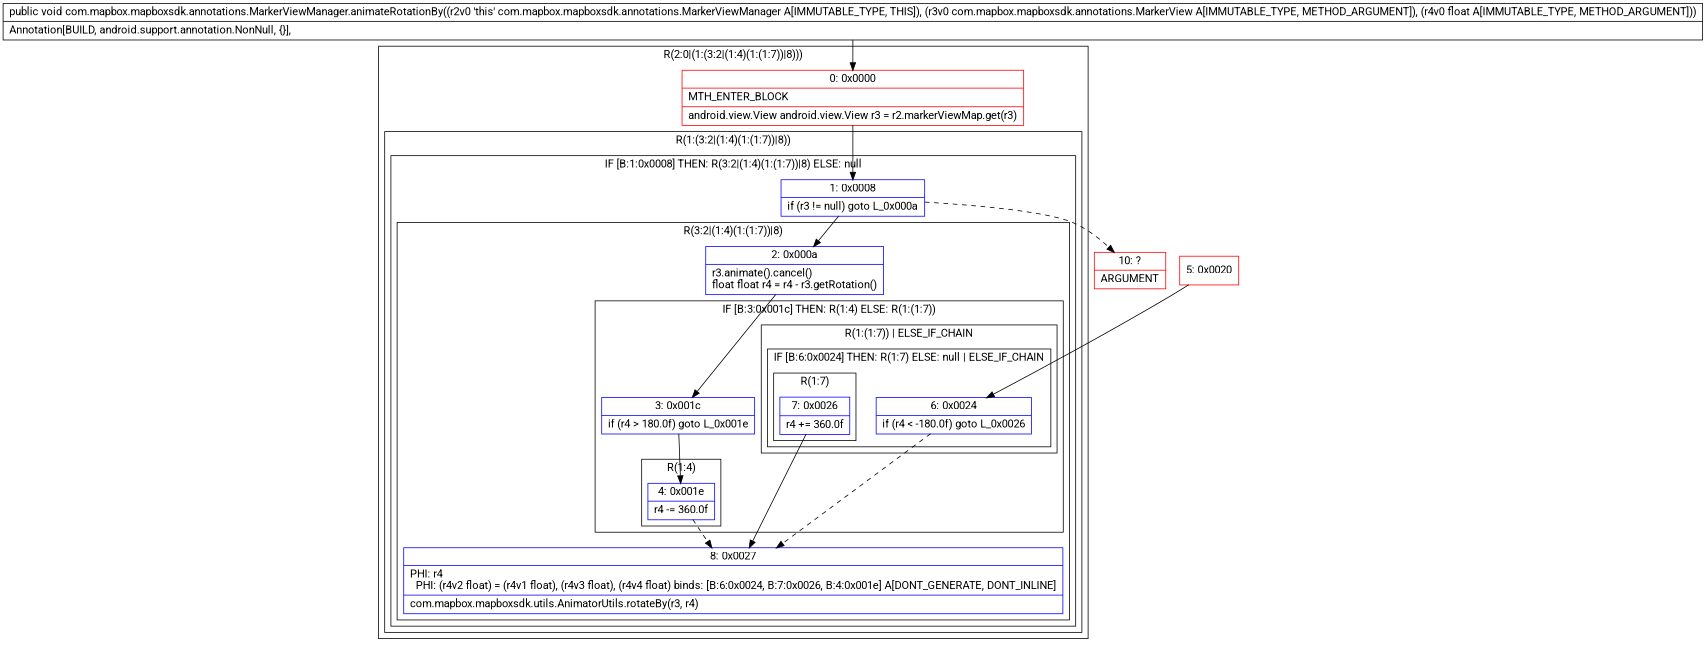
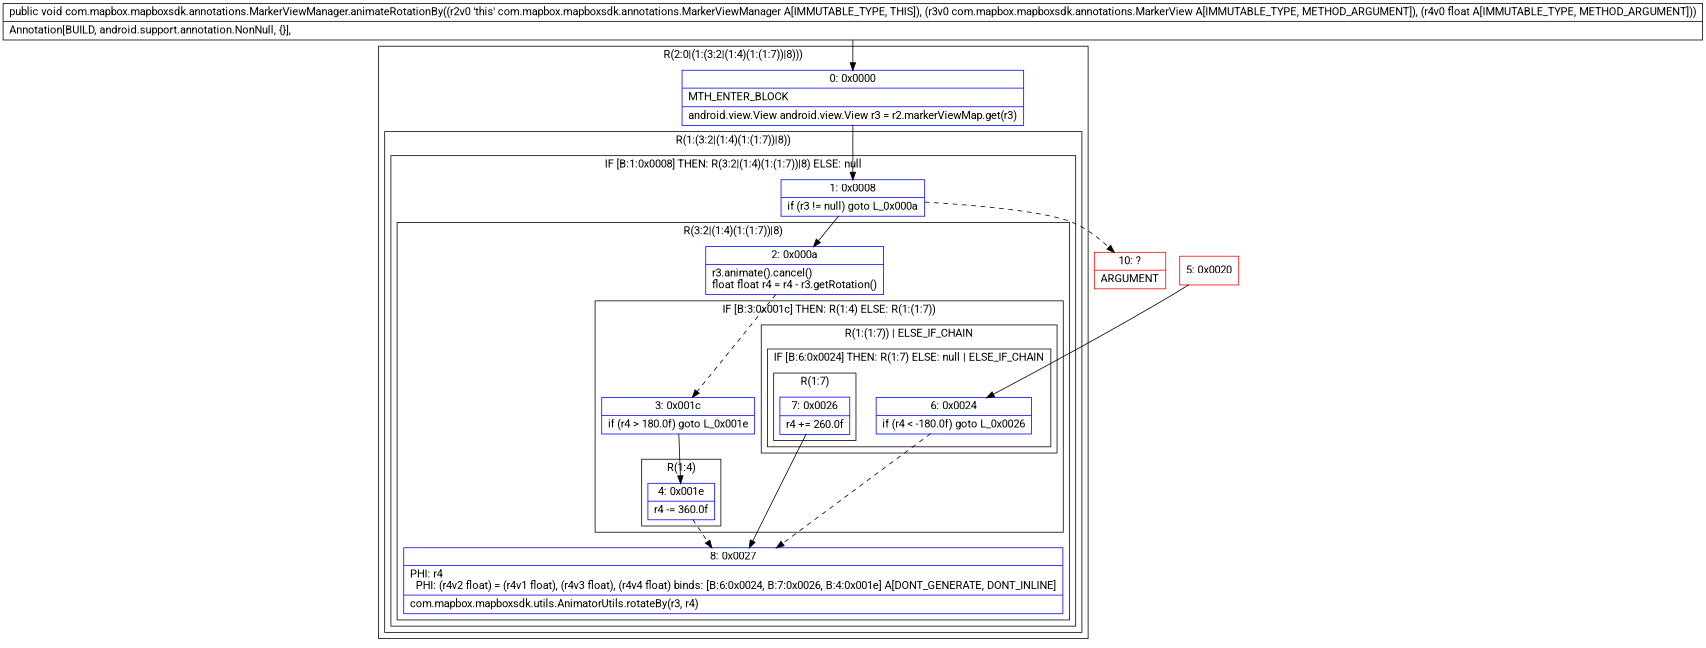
  digraph {
    fontname=Roboto
    node [color=blue fontname=Roboto shape=record]
    edge [fontname=Roboto]
    n1 [label="{4\:\ 0x001e|r4 \-= 360.0f\l}"]
-   n2 [label="{7\:\ 0x0026|r4 += 360.0f\l}"]
+   n2 [label="{7\:\ 0x0026|r4 += 260.0f\l}"]
    n3 [label="{6\:\ 0x0024|if (r4 \< \-180.0f) goto L_0x0026\l}"]
    n4 [label="{3\:\ 0x001c|if (r4 \> 180.0f) goto L_0x001e\l}"]
    n5 [label="{2\:\ 0x000a|r3.animate().cancel()\lfloat float r4 = r4 \- r3.getRotation()\l}"]
    n6 [label="{8\:\ 0x0027|PHI: r4 \l  PHI: (r4v2 float) = (r4v1 float), (r4v3 float), (r4v4 float) binds: [B:6:0x0024, B:7:0x0026, B:4:0x001e] A[DONT_GENERATE, DONT_INLINE]\l|com.mapbox.mapboxsdk.utils.AnimatorUtils.rotateBy(r3, r4)\l}"]
    n7 [label="{1\:\ 0x0008|if (r3 != null) goto L_0x000a\l}"]
-   n8 [color=red label="{0\:\ 0x0000|MTH_ENTER_BLOCK\l|android.view.View android.view.View r3 = r2.markerViewMap.get(r3)\l}"]
+   n8 [label="{0\:\ 0x0000|MTH_ENTER_BLOCK\l|android.view.View android.view.View r3 = r2.markerViewMap.get(r3)\l}"]
    n9 [color=red label="{10\:\ ?|ARGUMENT\l}"]
    n10 [color=red label="{5\:\ 0x0020}"]
    n11 [label="{public void com.mapbox.mapboxsdk.annotations.MarkerViewManager.animateRotationBy((r2v0 'this' com.mapbox.mapboxsdk.annotations.MarkerViewManager A[IMMUTABLE_TYPE, THIS]), (r3v0 com.mapbox.mapboxsdk.annotations.MarkerView A[IMMUTABLE_TYPE, METHOD_ARGUMENT]), (r4v0 float A[IMMUTABLE_TYPE, METHOD_ARGUMENT]))  | Annotation[BUILD, android.support.annotation.NonNull, \{\}], \l}" color=""]
    subgraph cluster_1 {
      label="R(2:0|(1:(3:2|(1:4)(1:(1:7))|8)))"
      n8
      subgraph cluster_2 {
        label="R(1:(3:2|(1:4)(1:(1:7))|8))"
        subgraph cluster_3 {
          label="IF [B:1:0x0008] THEN: R(3:2|(1:4)(1:(1:7))|8) ELSE: null"
          n7
          subgraph cluster_4 {
            label="R(3:2|(1:4)(1:(1:7))|8)"
            n5
            n6
            subgraph cluster_5 {
              label="IF [B:3:0x001c] THEN: R(1:4) ELSE: R(1:(1:7))"
              n4
              subgraph cluster_6 {
                label="R(1:4)"
                n1
              }
              subgraph cluster_7 {
                label="R(1:(1:7)) | ELSE_IF_CHAIN\l"
                subgraph cluster_8 {
                  label="IF [B:6:0x0024] THEN: R(1:7) ELSE: null | ELSE_IF_CHAIN\l"
                  n3
                  subgraph cluster_9 {
                    label="R(1:7)"
                    n2
                  }
                }
              }
            }
          }
        }
      }
    }
    n1 -> n6 [style=dashed]
    n2 -> n6
    n3 -> n6 [style=dashed]
    n4 -> n1
-   n5 -> n4
+   n5 -> n4 [style=dashed]
    n7 -> n5
    n7 -> n9 [style=dashed]
    n8 -> n7
    n10 -> n3
    n11 -> n8
  }
